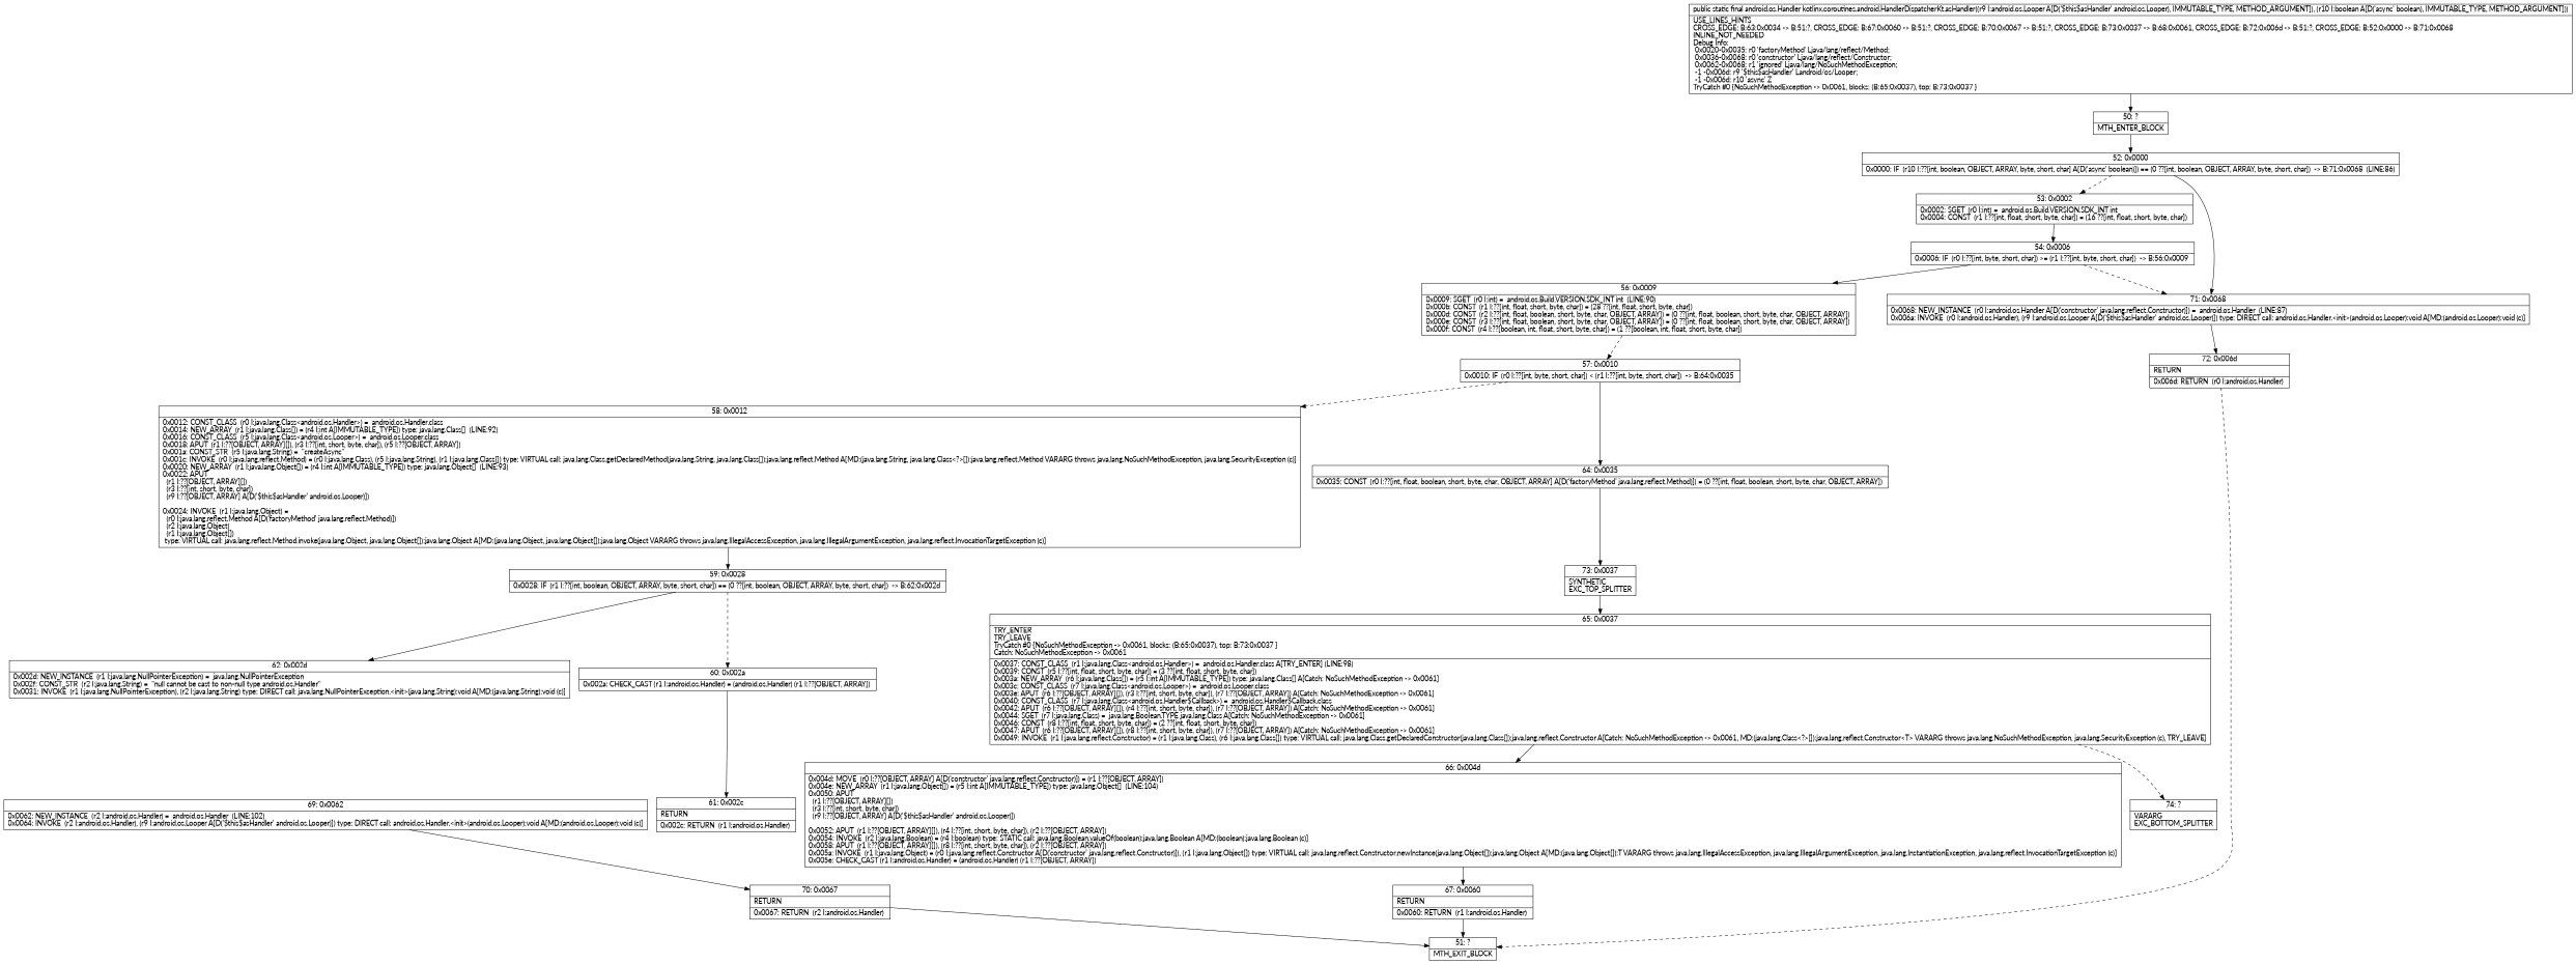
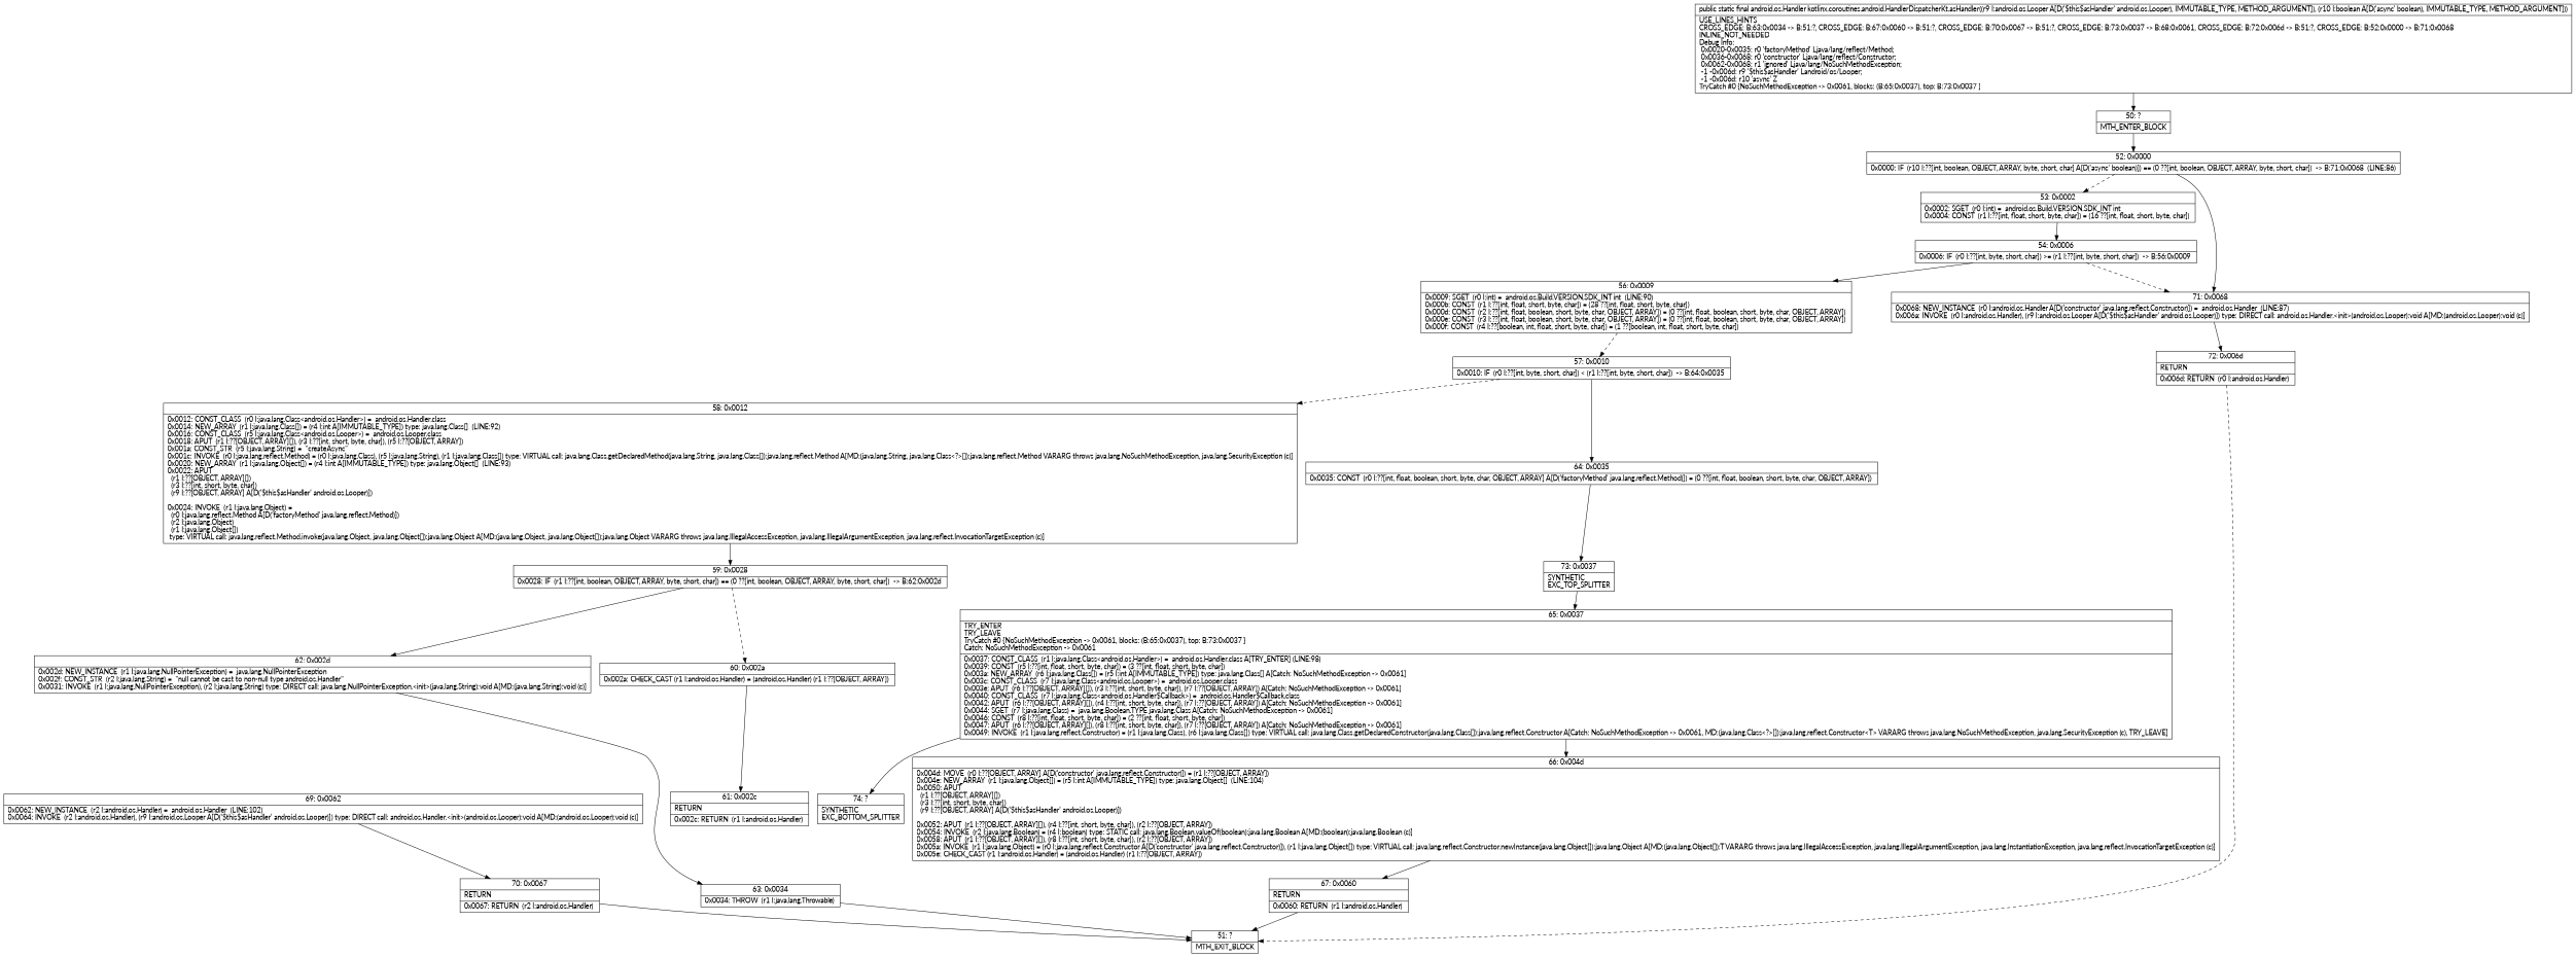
  digraph {
    fontname=Lato
    node [fontname=Lato shape=record]
    edge [fontname=Lato]
    n1 [label="{50\:\ ?|MTH_ENTER_BLOCK\l}"]
    n2 [label="{52\:\ 0x0000|0x0000: IF  (r10 I:??[int, boolean, OBJECT, ARRAY, byte, short, char] A[D('async' boolean)]) == (0 ??[int, boolean, OBJECT, ARRAY, byte, short, char])  \-\> B:71:0x0068  (LINE:86)\l}"]
    n3 [label="{53\:\ 0x0002|0x0002: SGET  (r0 I:int) =  android.os.Build.VERSION.SDK_INT int \l0x0004: CONST  (r1 I:??[int, float, short, byte, char]) = (16 ??[int, float, short, byte, char]) \l}"]
    n4 [label="{71\:\ 0x0068|0x0068: NEW_INSTANCE  (r0 I:android.os.Handler A[D('constructor' java.lang.reflect.Constructor)]) =  android.os.Handler  (LINE:87)\l0x006a: INVOKE  (r0 I:android.os.Handler), (r9 I:android.os.Looper A[D('$this$asHandler' android.os.Looper)]) type: DIRECT call: android.os.Handler.\<init\>(android.os.Looper):void A[MD:(android.os.Looper):void (c)]\l}"]
    n5 [label="{54\:\ 0x0006|0x0006: IF  (r0 I:??[int, byte, short, char]) \>= (r1 I:??[int, byte, short, char])  \-\> B:56:0x0009 \l}"]
    n6 [label="{72\:\ 0x006d|RETURN\l|0x006d: RETURN  (r0 I:android.os.Handler) \l}"]
    n7 [label="{56\:\ 0x0009|0x0009: SGET  (r0 I:int) =  android.os.Build.VERSION.SDK_INT int  (LINE:90)\l0x000b: CONST  (r1 I:??[int, float, short, byte, char]) = (28 ??[int, float, short, byte, char]) \l0x000d: CONST  (r2 I:??[int, float, boolean, short, byte, char, OBJECT, ARRAY]) = (0 ??[int, float, boolean, short, byte, char, OBJECT, ARRAY]) \l0x000e: CONST  (r3 I:??[int, float, boolean, short, byte, char, OBJECT, ARRAY]) = (0 ??[int, float, boolean, short, byte, char, OBJECT, ARRAY]) \l0x000f: CONST  (r4 I:??[boolean, int, float, short, byte, char]) = (1 ??[boolean, int, float, short, byte, char]) \l}"]
    n8 [label="{57\:\ 0x0010|0x0010: IF  (r0 I:??[int, byte, short, char]) \< (r1 I:??[int, byte, short, char])  \-\> B:64:0x0035 \l}"]
    n9 [label="{58\:\ 0x0012|0x0012: CONST_CLASS  (r0 I:java.lang.Class\<android.os.Handler\>) =  android.os.Handler.class \l0x0014: NEW_ARRAY  (r1 I:java.lang.Class[]) = (r4 I:int A[IMMUTABLE_TYPE]) type: java.lang.Class[]  (LINE:92)\l0x0016: CONST_CLASS  (r5 I:java.lang.Class\<android.os.Looper\>) =  android.os.Looper.class \l0x0018: APUT  (r1 I:??[OBJECT, ARRAY][]), (r3 I:??[int, short, byte, char]), (r5 I:??[OBJECT, ARRAY]) \l0x001a: CONST_STR  (r5 I:java.lang.String) =  \"createAsync\" \l0x001c: INVOKE  (r0 I:java.lang.reflect.Method) = (r0 I:java.lang.Class), (r5 I:java.lang.String), (r1 I:java.lang.Class[]) type: VIRTUAL call: java.lang.Class.getDeclaredMethod(java.lang.String, java.lang.Class[]):java.lang.reflect.Method A[MD:(java.lang.String, java.lang.Class\<?\>[]):java.lang.reflect.Method VARARG throws java.lang.NoSuchMethodException, java.lang.SecurityException (c)]\l0x0020: NEW_ARRAY  (r1 I:java.lang.Object[]) = (r4 I:int A[IMMUTABLE_TYPE]) type: java.lang.Object[]  (LINE:93)\l0x0022: APUT  \l  (r1 I:??[OBJECT, ARRAY][])\l  (r3 I:??[int, short, byte, char])\l  (r9 I:??[OBJECT, ARRAY] A[D('$this$asHandler' android.os.Looper)])\l \l0x0024: INVOKE  (r1 I:java.lang.Object) = \l  (r0 I:java.lang.reflect.Method A[D('factoryMethod' java.lang.reflect.Method)])\l  (r2 I:java.lang.Object)\l  (r1 I:java.lang.Object[])\l type: VIRTUAL call: java.lang.reflect.Method.invoke(java.lang.Object, java.lang.Object[]):java.lang.Object A[MD:(java.lang.Object, java.lang.Object[]):java.lang.Object VARARG throws java.lang.IllegalAccessException, java.lang.IllegalArgumentException, java.lang.reflect.InvocationTargetException (c)]\l}"]
    n10 [label="{64\:\ 0x0035|0x0035: CONST  (r0 I:??[int, float, boolean, short, byte, char, OBJECT, ARRAY] A[D('factoryMethod' java.lang.reflect.Method)]) = (0 ??[int, float, boolean, short, byte, char, OBJECT, ARRAY]) \l}"]
    n11 [label="{59\:\ 0x0028|0x0028: IF  (r1 I:??[int, boolean, OBJECT, ARRAY, byte, short, char]) == (0 ??[int, boolean, OBJECT, ARRAY, byte, short, char])  \-\> B:62:0x002d \l}"]
    n12 [label="{73\:\ 0x0037|SYNTHETIC\lEXC_TOP_SPLITTER\l}"]
    n13 [label="{60\:\ 0x002a|0x002a: CHECK_CAST (r1 I:android.os.Handler) = (android.os.Handler) (r1 I:??[OBJECT, ARRAY]) \l}"]
    n14 [label="{62\:\ 0x002d|0x002d: NEW_INSTANCE  (r1 I:java.lang.NullPointerException) =  java.lang.NullPointerException \l0x002f: CONST_STR  (r2 I:java.lang.String) =  \"null cannot be cast to non\-null type android.os.Handler\" \l0x0031: INVOKE  (r1 I:java.lang.NullPointerException), (r2 I:java.lang.String) type: DIRECT call: java.lang.NullPointerException.\<init\>(java.lang.String):void A[MD:(java.lang.String):void (c)]\l}"]
    n15 [label="{61\:\ 0x002c|RETURN\l|0x002c: RETURN  (r1 I:android.os.Handler) \l}"]
+   n16 [label="{63\:\ 0x0034|0x0034: THROW  (r1 I:java.lang.Throwable) \l}"]
    n17 [label="{51\:\ ?|MTH_EXIT_BLOCK\l}"]
    n18 [label="{65\:\ 0x0037|TRY_ENTER\lTRY_LEAVE\lTryCatch #0 \{NoSuchMethodException \-\> 0x0061, blocks: (B:65:0x0037), top: B:73:0x0037 \}\lCatch: NoSuchMethodException \-\> 0x0061\l|0x0037: CONST_CLASS  (r1 I:java.lang.Class\<android.os.Handler\>) =  android.os.Handler.class A[TRY_ENTER] (LINE:98)\l0x0039: CONST  (r5 I:??[int, float, short, byte, char]) = (3 ??[int, float, short, byte, char]) \l0x003a: NEW_ARRAY  (r6 I:java.lang.Class[]) = (r5 I:int A[IMMUTABLE_TYPE]) type: java.lang.Class[] A[Catch: NoSuchMethodException \-\> 0x0061]\l0x003c: CONST_CLASS  (r7 I:java.lang.Class\<android.os.Looper\>) =  android.os.Looper.class \l0x003e: APUT  (r6 I:??[OBJECT, ARRAY][]), (r3 I:??[int, short, byte, char]), (r7 I:??[OBJECT, ARRAY]) A[Catch: NoSuchMethodException \-\> 0x0061]\l0x0040: CONST_CLASS  (r7 I:java.lang.Class\<android.os.Handler$Callback\>) =  android.os.Handler$Callback.class \l0x0042: APUT  (r6 I:??[OBJECT, ARRAY][]), (r4 I:??[int, short, byte, char]), (r7 I:??[OBJECT, ARRAY]) A[Catch: NoSuchMethodException \-\> 0x0061]\l0x0044: SGET  (r7 I:java.lang.Class) =  java.lang.Boolean.TYPE java.lang.Class A[Catch: NoSuchMethodException \-\> 0x0061]\l0x0046: CONST  (r8 I:??[int, float, short, byte, char]) = (2 ??[int, float, short, byte, char]) \l0x0047: APUT  (r6 I:??[OBJECT, ARRAY][]), (r8 I:??[int, short, byte, char]), (r7 I:??[OBJECT, ARRAY]) A[Catch: NoSuchMethodException \-\> 0x0061]\l0x0049: INVOKE  (r1 I:java.lang.reflect.Constructor) = (r1 I:java.lang.Class), (r6 I:java.lang.Class[]) type: VIRTUAL call: java.lang.Class.getDeclaredConstructor(java.lang.Class[]):java.lang.reflect.Constructor A[Catch: NoSuchMethodException \-\> 0x0061, MD:(java.lang.Class\<?\>[]):java.lang.reflect.Constructor\<T\> VARARG throws java.lang.NoSuchMethodException, java.lang.SecurityException (c), TRY_LEAVE]\l}"]
    n19 [label="{66\:\ 0x004d|0x004d: MOVE  (r0 I:??[OBJECT, ARRAY] A[D('constructor' java.lang.reflect.Constructor)]) = (r1 I:??[OBJECT, ARRAY]) \l0x004e: NEW_ARRAY  (r1 I:java.lang.Object[]) = (r5 I:int A[IMMUTABLE_TYPE]) type: java.lang.Object[]  (LINE:104)\l0x0050: APUT  \l  (r1 I:??[OBJECT, ARRAY][])\l  (r3 I:??[int, short, byte, char])\l  (r9 I:??[OBJECT, ARRAY] A[D('$this$asHandler' android.os.Looper)])\l \l0x0052: APUT  (r1 I:??[OBJECT, ARRAY][]), (r4 I:??[int, short, byte, char]), (r2 I:??[OBJECT, ARRAY]) \l0x0054: INVOKE  (r2 I:java.lang.Boolean) = (r4 I:boolean) type: STATIC call: java.lang.Boolean.valueOf(boolean):java.lang.Boolean A[MD:(boolean):java.lang.Boolean (c)]\l0x0058: APUT  (r1 I:??[OBJECT, ARRAY][]), (r8 I:??[int, short, byte, char]), (r2 I:??[OBJECT, ARRAY]) \l0x005a: INVOKE  (r1 I:java.lang.Object) = (r0 I:java.lang.reflect.Constructor A[D('constructor' java.lang.reflect.Constructor)]), (r1 I:java.lang.Object[]) type: VIRTUAL call: java.lang.reflect.Constructor.newInstance(java.lang.Object[]):java.lang.Object A[MD:(java.lang.Object[]):T VARARG throws java.lang.IllegalAccessException, java.lang.IllegalArgumentException, java.lang.InstantiationException, java.lang.reflect.InvocationTargetException (c)]\l0x005e: CHECK_CAST (r1 I:android.os.Handler) = (android.os.Handler) (r1 I:??[OBJECT, ARRAY]) \l}"]
-   n20 [label="{74\:\ ?|VARARG\lEXC_BOTTOM_SPLITTER\l}"]
+   n20 [label="{74\:\ ?|SYNTHETIC\lEXC_BOTTOM_SPLITTER\l}"]
    n21 [label="{67\:\ 0x0060|RETURN\l|0x0060: RETURN  (r1 I:android.os.Handler) \l}"]
    n22 [label="{69\:\ 0x0062|0x0062: NEW_INSTANCE  (r2 I:android.os.Handler) =  android.os.Handler  (LINE:102)\l0x0064: INVOKE  (r2 I:android.os.Handler), (r9 I:android.os.Looper A[D('$this$asHandler' android.os.Looper)]) type: DIRECT call: android.os.Handler.\<init\>(android.os.Looper):void A[MD:(android.os.Looper):void (c)]\l}"]
    n23 [label="{70\:\ 0x0067|RETURN\l|0x0067: RETURN  (r2 I:android.os.Handler) \l}"]
    n24 [label="{public static final android.os.Handler kotlinx.coroutines.android.HandlerDispatcherKt.asHandler((r9 I:android.os.Looper A[D('$this$asHandler' android.os.Looper), IMMUTABLE_TYPE, METHOD_ARGUMENT]), (r10 I:boolean A[D('async' boolean), IMMUTABLE_TYPE, METHOD_ARGUMENT]))  | USE_LINES_HINTS\lCROSS_EDGE: B:63:0x0034 \-\> B:51:?, CROSS_EDGE: B:67:0x0060 \-\> B:51:?, CROSS_EDGE: B:70:0x0067 \-\> B:51:?, CROSS_EDGE: B:73:0x0037 \-\> B:68:0x0061, CROSS_EDGE: B:72:0x006d \-\> B:51:?, CROSS_EDGE: B:52:0x0000 \-\> B:71:0x0068\lINLINE_NOT_NEEDED\lDebug Info:\l  0x0020\-0x0035: r0 'factoryMethod' Ljava\/lang\/reflect\/Method;\l  0x0036\-0x0068: r0 'constructor' Ljava\/lang\/reflect\/Constructor;\l  0x0062\-0x0068: r1 'ignored' Ljava\/lang\/NoSuchMethodException;\l  \-1 \-0x006d: r9 '$this$asHandler' Landroid\/os\/Looper;\l  \-1 \-0x006d: r10 'async' Z\lTryCatch #0 \{NoSuchMethodException \-\> 0x0061, blocks: (B:65:0x0037), top: B:73:0x0037 \}\l}"]
    n1 -> n2
    n2 -> n3 [style=dashed]
    n2 -> n4
    n3 -> n5
    n4 -> n6
    n5 -> n4 [style=dashed]
    n5 -> n7
    n6 -> n17 [style=dashed]
    n7 -> n8 [style=dashed]
    n8 -> n9 [style=dashed]
    n8 -> n10
    n9 -> n11
    n10 -> n12
    n11 -> n13 [style=dashed]
    n11 -> n14
    n12 -> n18
    n13 -> n15
+   n14 -> n16
+   n16 -> n17
    n18 -> n19
-   n18 -> n20 [style=dashed]
+   n18 -> n20
    n19 -> n21
    n21 -> n17
    n22 -> n23
    n23 -> n17
    n24 -> n1
  }
